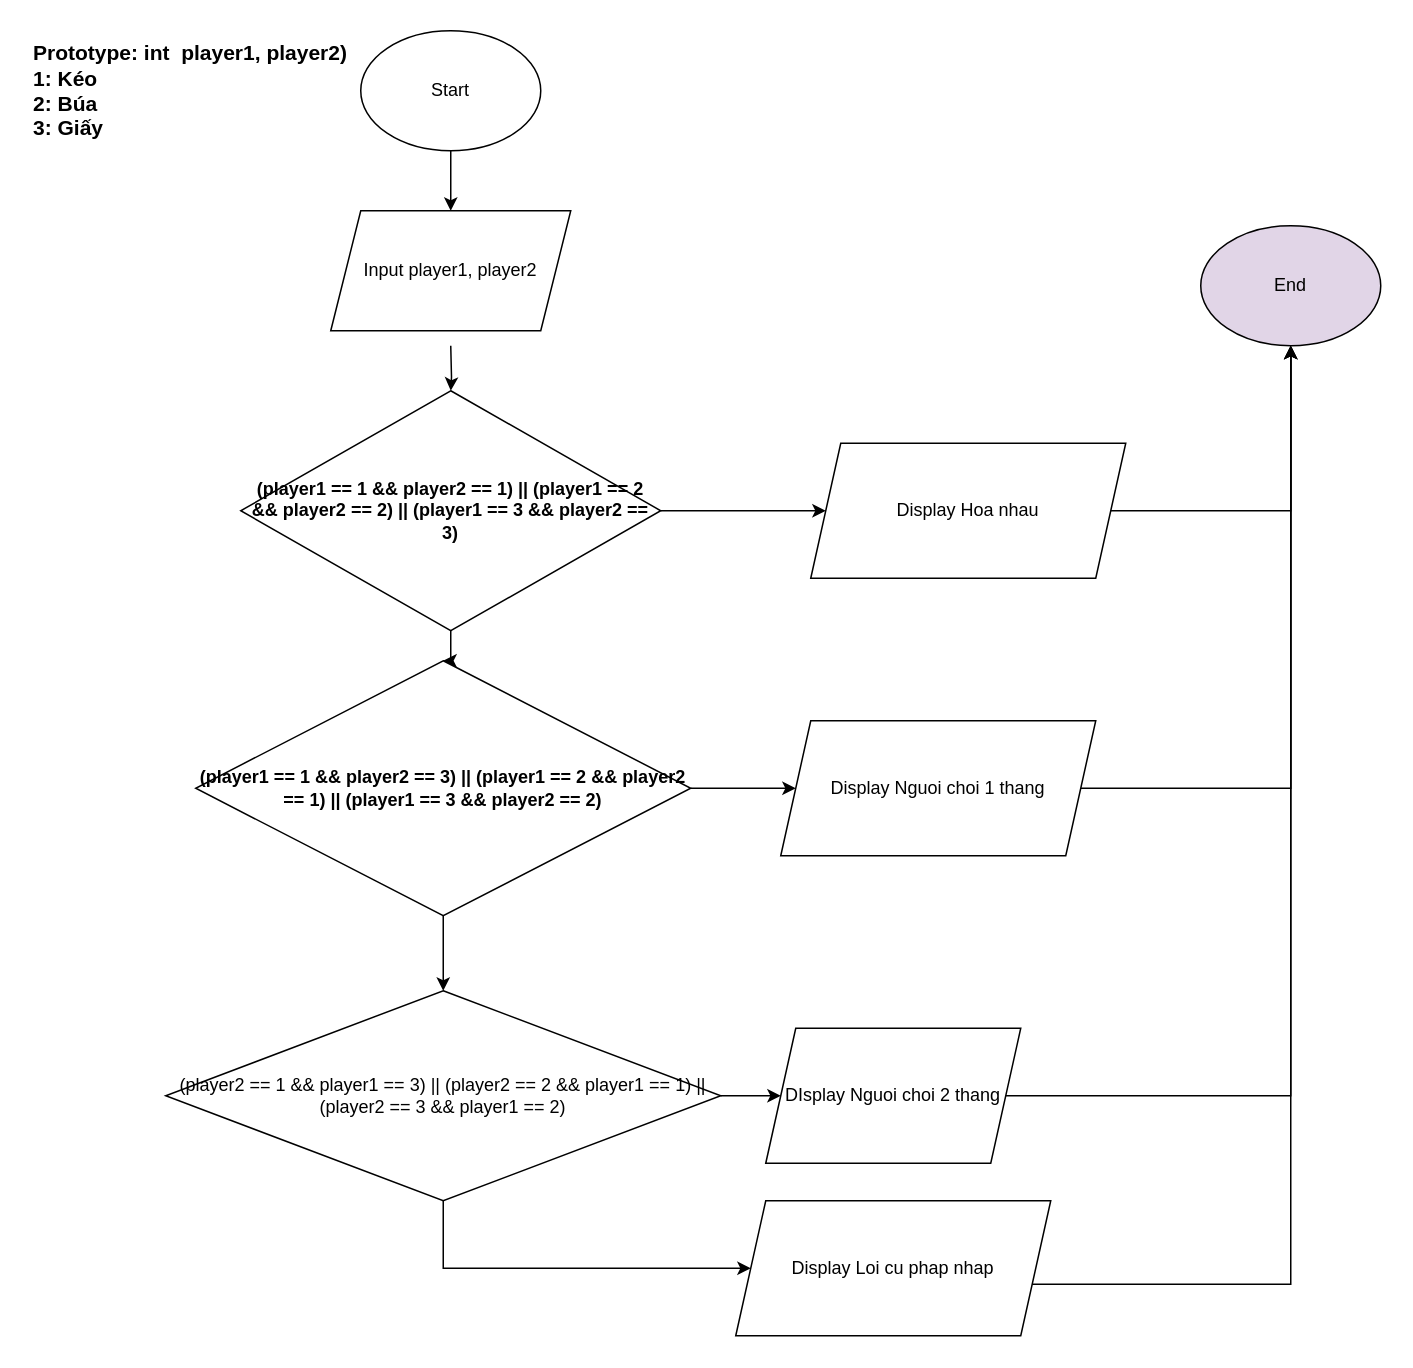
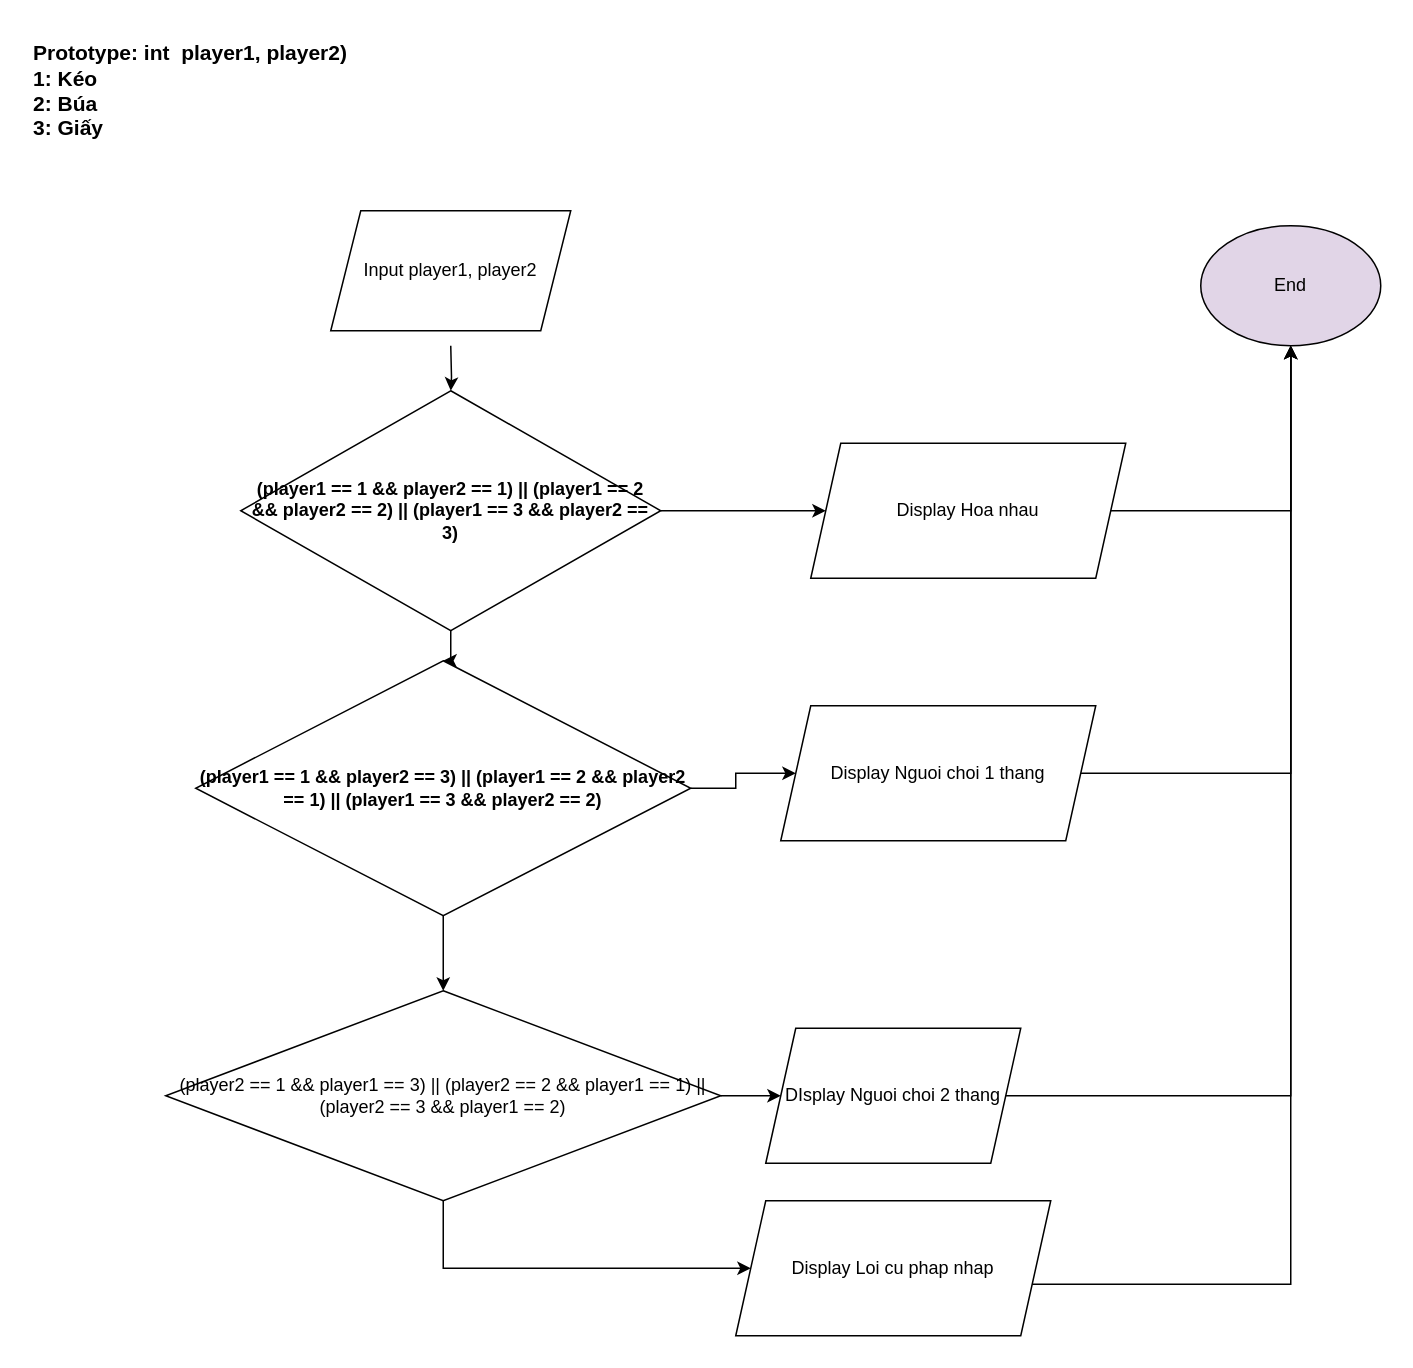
  <mxCell id="0" />
  <mxCell id="1" parent="0" />
  <mxCell id="2" value="&lt;font style=&quot;font-size: 14px;&quot;&gt;Prototype: int&amp;nbsp; player1, player2)&amp;nbsp;&lt;br&gt;1: Kéo&amp;nbsp;&lt;br&gt;2: Búa&amp;nbsp;&lt;br&gt;3: Giấy&amp;nbsp;&lt;br&gt;&lt;/font&gt;" style="text;html=1;align=left;verticalAlign=middle;whiteSpace=wrap;rounded=0;fontStyle=1" vertex="1" parent="1"><mxGeometry width="220" height="80" as="geometry" x="20" y="20" /></mxCell>
  <mxCell id="3" value="" style="edgeStyle=orthogonalEdgeStyle;rounded=0;orthogonalLoop=1;jettySize=auto;html=1;" edge="1" parent="1" target="8"><mxGeometry relative="1" as="geometry"><mxPoint x="300" y="230" as="sourcePoint" /></mxGeometry></mxCell>
- <mxCell id="4" value="" style="edgeStyle=orthogonalEdgeStyle;rounded=0;orthogonalLoop=1;jettySize=auto;html=1;" edge="1" parent="1" source="5" target="9"><mxGeometry relative="1" as="geometry" /></mxCell>
- <mxCell id="5" value="Start" style="ellipse;whiteSpace=wrap;html=1;" vertex="1" parent="1"><mxGeometry x="240" width="120" height="80" as="geometry" y="20" /></mxCell>
  <mxCell id="6" value="" style="edgeStyle=orthogonalEdgeStyle;rounded=0;orthogonalLoop=1;jettySize=auto;html=1;" edge="1" parent="1" source="8" target="11"><mxGeometry relative="1" as="geometry" /></mxCell>
  <mxCell id="7" value="" style="edgeStyle=orthogonalEdgeStyle;rounded=0;orthogonalLoop=1;jettySize=auto;html=1;" edge="1" parent="1" source="8" target="14"><mxGeometry relative="1" as="geometry" /></mxCell>
  <mxCell id="8" value="(player1 == 1 &amp;amp;&amp;amp; player2 == 1) || (player1 == 2 &amp;amp;&amp;amp; player2 == 2) || (player1 == 3 &amp;amp;&amp;amp; player2 == 3)" style="rhombus;whiteSpace=wrap;html=1;fontStyle=1" vertex="1" parent="1"><mxGeometry x="160" y="260" width="280" height="160" as="geometry" /></mxCell>
  <mxCell id="9" value="Input player1, player2" style="shape=parallelogram;perimeter=parallelogramPerimeter;whiteSpace=wrap;html=1;fixedSize=1;" vertex="1" parent="1"><mxGeometry x="220" y="140" width="160" height="80" as="geometry" /></mxCell>
  <mxCell id="10" value="" style="edgeStyle=orthogonalEdgeStyle;rounded=0;orthogonalLoop=1;jettySize=auto;html=1;" edge="1" parent="1" source="11" target="12"><mxGeometry relative="1" as="geometry" /></mxCell>
  <mxCell id="11" value="(player1 == 1 &amp;amp;&amp;amp; player2 == 3) || (player1 == 2 &amp;amp;&amp;amp; player2 == 1) || (player1 == 3 &amp;amp;&amp;amp; player2 == 2)" style="rhombus;whiteSpace=wrap;html=1;fontStyle=1" vertex="1" parent="1"><mxGeometry x="130" y="440" width="330" height="170" as="geometry" /></mxCell>
  <mxCell id="12" value="(player2 == 1 &amp;&amp; player1 == 3) || (player2 == 2 &amp;&amp; player1 == 1) || (player2 == 3 &amp;&amp; player1 == 2)" style="rhombus;whiteSpace=wrap;html=1;" vertex="1" parent="1"><mxGeometry x="110" y="660" width="370" height="140" as="geometry" /></mxCell>
  <mxCell id="13" value="" style="edgeStyle=orthogonalEdgeStyle;rounded=0;orthogonalLoop=1;jettySize=auto;html=1;" edge="1" parent="1" source="14" target="23"><mxGeometry relative="1" as="geometry" /></mxCell>
  <mxCell id="14" value="Display&amp;nbsp;Hoa nhau" style="shape=parallelogram;perimeter=parallelogramPerimeter;whiteSpace=wrap;html=1;fixedSize=1;" vertex="1" parent="1"><mxGeometry x="540" y="295" width="210" height="90" as="geometry" /></mxCell>
  <mxCell id="15" value="" style="edgeStyle=orthogonalEdgeStyle;rounded=0;orthogonalLoop=1;jettySize=auto;html=1;exitX=1;exitY=0.5;exitDx=0;exitDy=0;" edge="1" parent="1" source="12" target="17"><mxGeometry relative="1" as="geometry"><mxPoint x="440" y="360" as="sourcePoint" /></mxGeometry></mxCell>
  <mxCell id="16" value="" style="edgeStyle=orthogonalEdgeStyle;rounded=0;orthogonalLoop=1;jettySize=auto;html=1;" edge="1" parent="1" source="17" target="23"><mxGeometry relative="1" as="geometry" /></mxCell>
  <mxCell id="17" value="DIsplay Nguoi choi 2 thang" style="shape=parallelogram;perimeter=parallelogramPerimeter;whiteSpace=wrap;html=1;fixedSize=1;" vertex="1" parent="1"><mxGeometry x="510" y="685" width="170" height="90" as="geometry" /></mxCell>
  <mxCell id="18" value="" style="edgeStyle=orthogonalEdgeStyle;rounded=0;orthogonalLoop=1;jettySize=auto;html=1;exitX=1;exitY=0.5;exitDx=0;exitDy=0;" edge="1" parent="1" source="11" target="20"><mxGeometry relative="1" as="geometry"><mxPoint x="430" y="535" as="sourcePoint" /></mxGeometry></mxCell>
  <mxCell id="19" value="" style="edgeStyle=orthogonalEdgeStyle;rounded=0;orthogonalLoop=1;jettySize=auto;html=1;" edge="1" parent="1" source="20" target="23"><mxGeometry relative="1" as="geometry" /></mxCell>
- <mxCell id="20" value="Display&amp;nbsp;Nguoi choi 1 thang" style="shape=parallelogram;perimeter=parallelogramPerimeter;whiteSpace=wrap;html=1;fixedSize=1;" vertex="1" parent="1"><mxGeometry x="520" y="480" width="210" height="90" as="geometry" /></mxCell>
+ <mxCell id="20" value="Display&amp;nbsp;Nguoi choi 1 thang" style="shape=parallelogram;perimeter=parallelogramPerimeter;whiteSpace=wrap;html=1;fixedSize=1;" vertex="1" parent="1"><mxGeometry x="520" y="470" width="210" height="90" as="geometry" /></mxCell>
  <mxCell id="21" value="" style="edgeStyle=orthogonalEdgeStyle;rounded=0;orthogonalLoop=1;jettySize=auto;html=1;entryX=0.5;entryY=1;entryDx=0;entryDy=0;exitX=0.939;exitY=0.618;exitDx=0;exitDy=0;exitPerimeter=0;" edge="1" parent="1" source="22" target="23"><mxGeometry relative="1" as="geometry"><mxPoint x="795" y="835" as="targetPoint" /><Array as="points"><mxPoint x="860" y="856" /></Array></mxGeometry></mxCell>
  <mxCell id="22" value="Display Loi cu phap nhap" style="shape=parallelogram;perimeter=parallelogramPerimeter;whiteSpace=wrap;html=1;fixedSize=1;" vertex="1" parent="1"><mxGeometry x="490" y="800" width="210" height="90" as="geometry" /></mxCell>
  <mxCell id="23" value="End" style="ellipse;whiteSpace=wrap;html=1;fillColor=#e1d5e7;" vertex="1" parent="1"><mxGeometry x="800" y="150" width="120" height="80" as="geometry" /></mxCell>
  <mxCell id="24" value="" style="edgeStyle=orthogonalEdgeStyle;rounded=0;orthogonalLoop=1;jettySize=auto;html=1;exitX=0.5;exitY=1;exitDx=0;exitDy=0;entryX=0;entryY=0.5;entryDx=0;entryDy=0;" edge="1" parent="1" source="12" target="22"><mxGeometry relative="1" as="geometry"><mxPoint x="320" y="855" as="sourcePoint" /><mxPoint x="380" y="855" as="targetPoint" /><Array as="points"><mxPoint x="295" y="845" /></Array></mxGeometry></mxCell>
